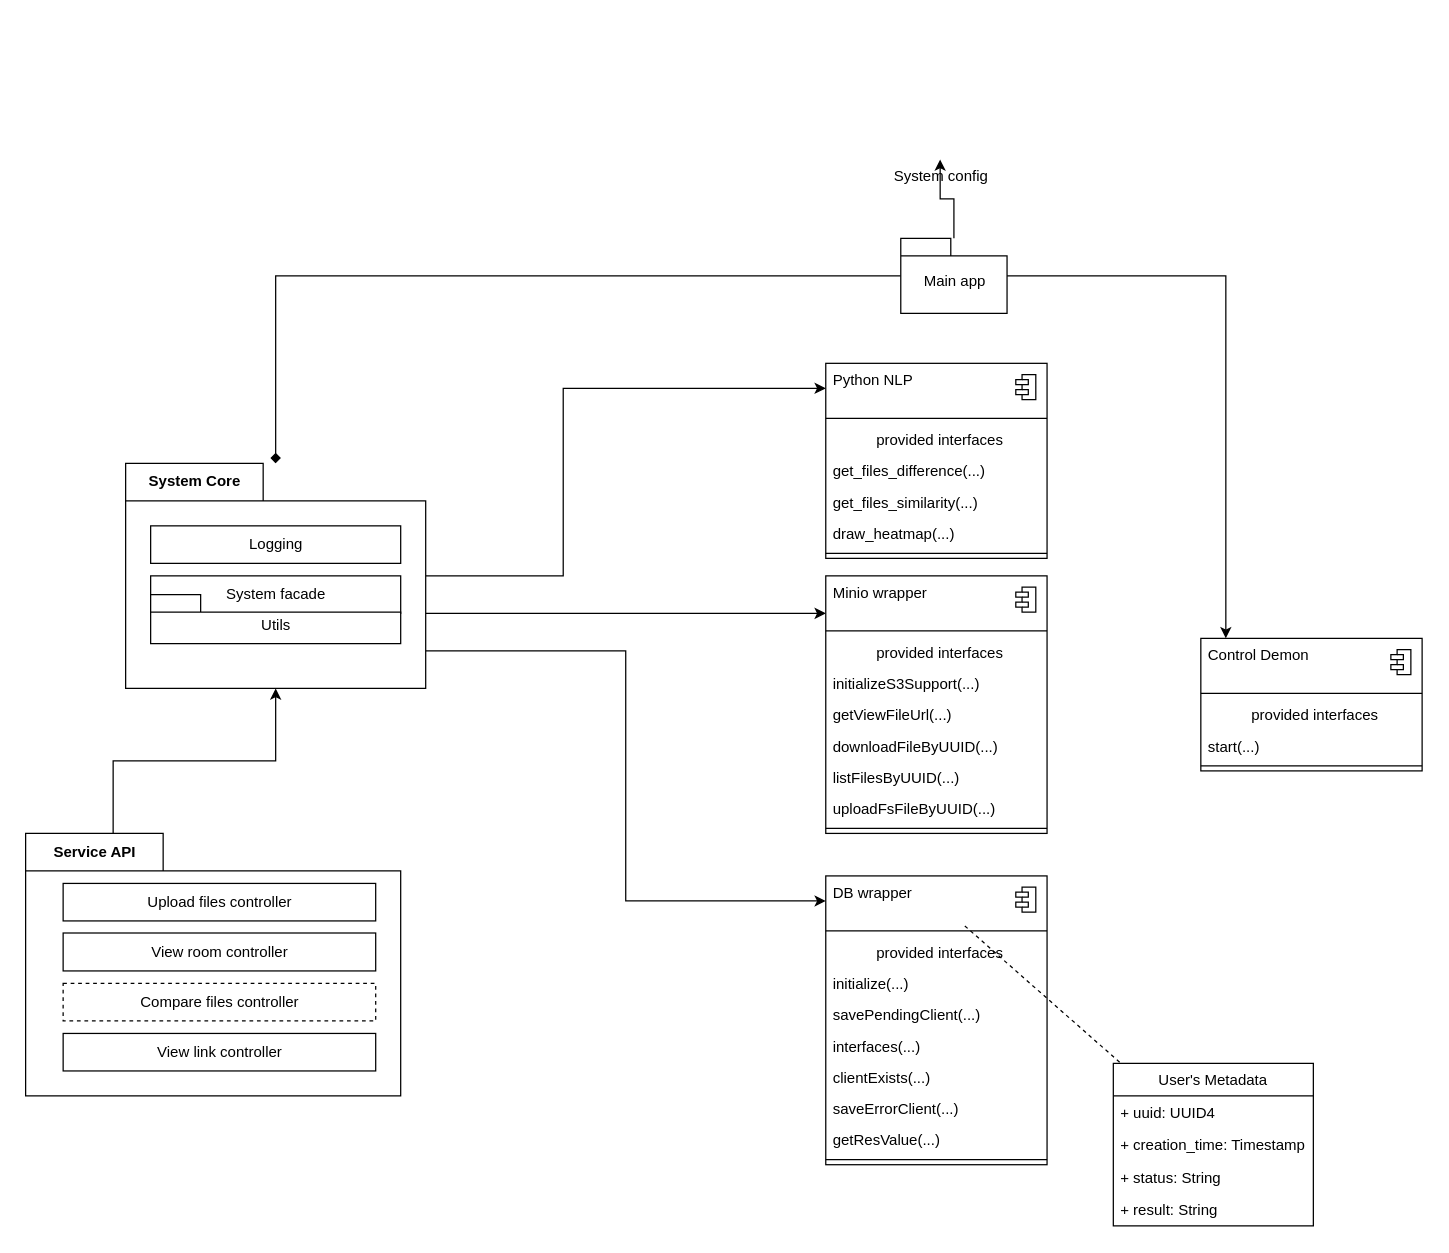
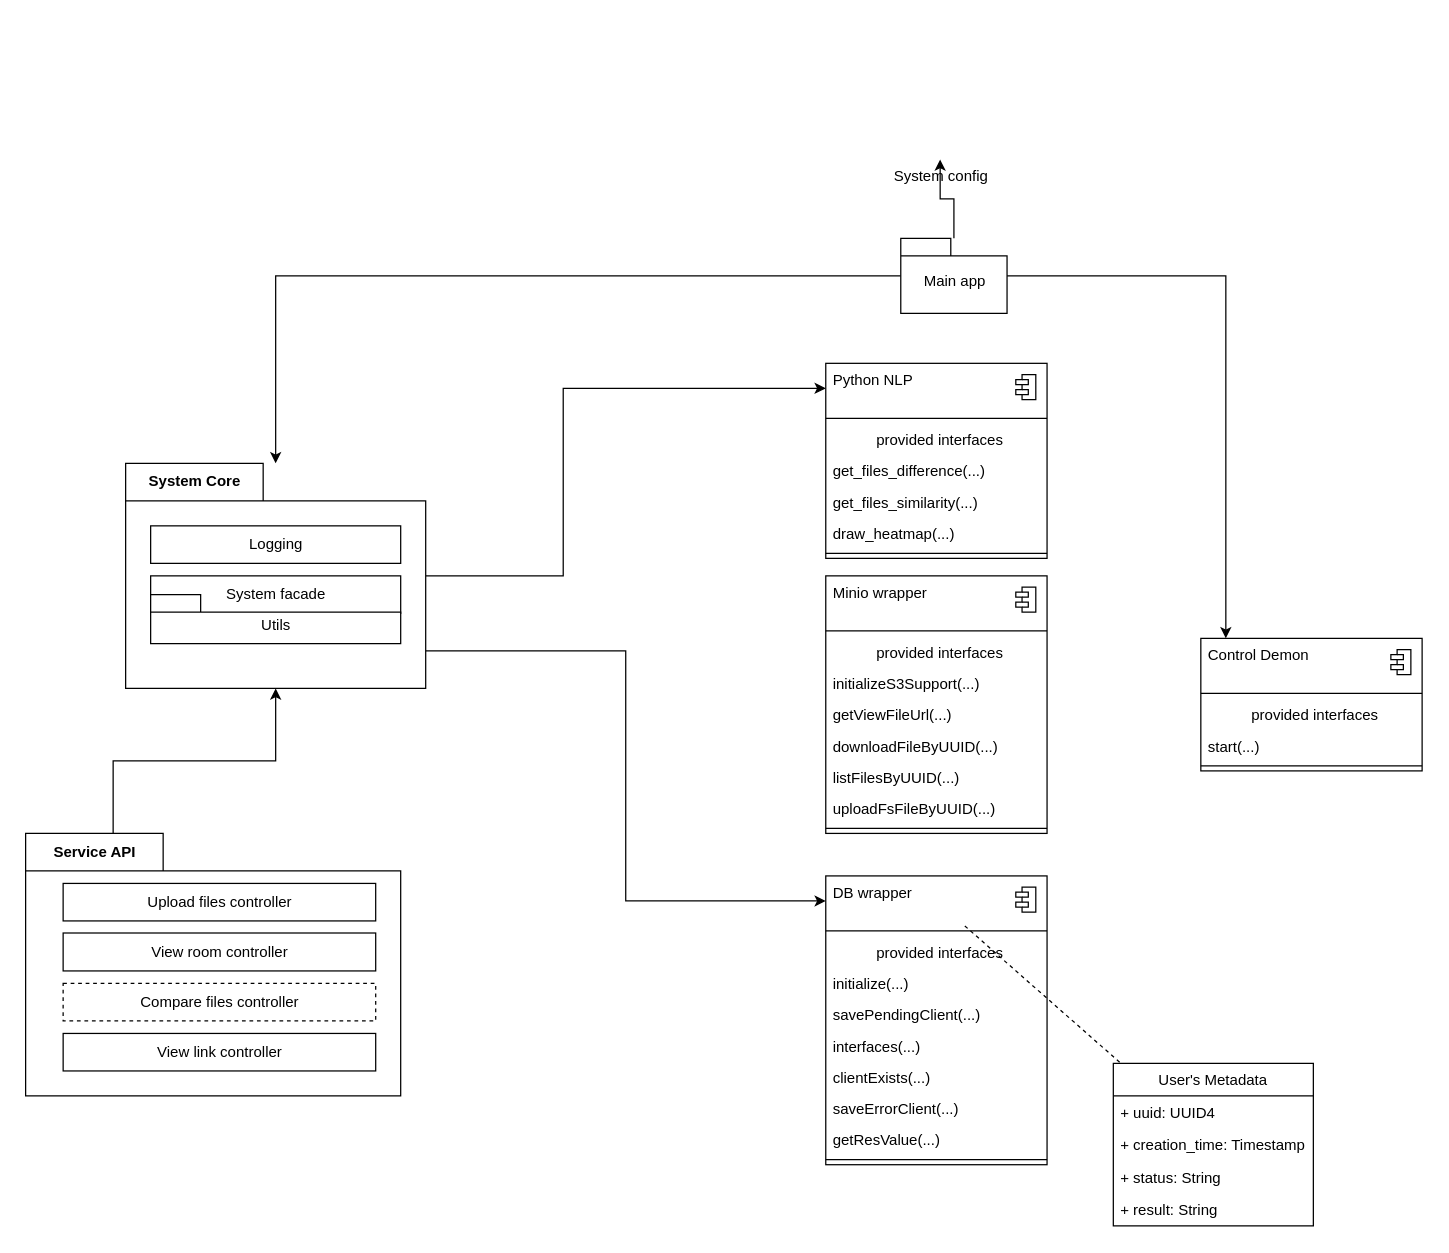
  <mxCell id="0" />
  <mxCell id="1" parent="0" />
  <mxCell id="2" style="edgeStyle=orthogonalEdgeStyle;rounded=0;orthogonalLoop=1;jettySize=auto;html=1;" parent="1" source="3" target="11" edge="1"><mxGeometry relative="1" as="geometry"><Array as="points"><mxPoint x="90" y="608" /><mxPoint x="220" y="608" /></Array></mxGeometry></mxCell>
  <mxCell id="3" value="Service API" style="shape=folder;fontStyle=1;tabWidth=110;tabHeight=30;tabPosition=left;html=1;boundedLbl=1;labelInHeader=1;" parent="1" vertex="1"><mxGeometry x="20" y="666" width="300" height="210" as="geometry" /></mxCell>
  <mxCell id="4" value="Upload files controller" style="html=1;" parent="3" vertex="1"><mxGeometry width="250" height="30" relative="1" as="geometry"><mxPoint x="30" y="40" as="offset" /></mxGeometry></mxCell>
  <mxCell id="5" value="View room controller" style="html=1;" parent="3" vertex="1"><mxGeometry x="30" y="79.66" width="250.01" height="30.34" as="geometry" /></mxCell>
  <mxCell id="6" value="View link controller" style="html=1;" parent="3" vertex="1"><mxGeometry x="30.01" y="160" width="250" height="30" as="geometry" /></mxCell>
  <mxCell id="7" value="Compare files controller" style="html=1;dashed=1;" parent="3" vertex="1"><mxGeometry x="30" y="120" width="250.01" height="30" as="geometry" /></mxCell>
  <mxCell id="8" style="edgeStyle=orthogonalEdgeStyle;rounded=0;orthogonalLoop=1;jettySize=auto;html=1;" parent="1" source="11" target="16" edge="1"><mxGeometry relative="1" as="geometry"><Array as="points"><mxPoint x="450" y="460" /><mxPoint x="450" y="310" /></Array></mxGeometry></mxCell>
- <mxCell id="9" style="edgeStyle=orthogonalEdgeStyle;rounded=0;orthogonalLoop=1;jettySize=auto;html=1;" parent="1" source="11" target="25" edge="1"><mxGeometry relative="1" as="geometry"><Array as="points"><mxPoint x="560" y="490" /><mxPoint x="560" y="490" /></Array></mxGeometry></mxCell>
  <mxCell id="10" style="edgeStyle=orthogonalEdgeStyle;rounded=0;orthogonalLoop=1;jettySize=auto;html=1;" parent="1" source="11" target="36" edge="1"><mxGeometry relative="1" as="geometry"><Array as="points"><mxPoint x="500" y="520" /><mxPoint x="500" y="720" /></Array></mxGeometry></mxCell>
  <mxCell id="11" value="System Core" style="shape=folder;fontStyle=1;tabWidth=110;tabHeight=30;tabPosition=left;html=1;boundedLbl=1;labelInHeader=1;" parent="1" vertex="1"><mxGeometry x="100" y="370" width="240" height="180" as="geometry" /></mxCell>
  <mxCell id="12" value="Logging" style="html=1;" parent="11" vertex="1"><mxGeometry width="200" height="30" relative="1" as="geometry"><mxPoint x="20" y="50" as="offset" /></mxGeometry></mxCell>
  <mxCell id="13" value="System facade" style="html=1;" parent="11" vertex="1"><mxGeometry width="200" height="30" relative="1" as="geometry"><mxPoint x="20" y="90" as="offset" /></mxGeometry></mxCell>
  <mxCell id="14" value="&lt;span style=&quot;font-weight: normal&quot;&gt;Utils&lt;/span&gt;" style="shape=folder;fontStyle=1;spacingTop=10;tabWidth=40;tabHeight=14;tabPosition=left;html=1;" parent="11" vertex="1"><mxGeometry x="20" y="105" width="200" height="39.13" as="geometry" /></mxCell>
  <mxCell id="15" value="" style="fontStyle=1;align=center;verticalAlign=top;childLayout=stackLayout;horizontal=1;horizontalStack=0;resizeParent=1;resizeParentMax=0;resizeLast=0;marginBottom=0;" parent="1" vertex="1"><mxGeometry x="660" y="290" width="177" height="156" as="geometry" /></mxCell>
  <mxCell id="16" value="Python NLP" style="html=1;align=left;spacingLeft=4;verticalAlign=top;strokeColor=none;fillColor=none;" parent="15" vertex="1"><mxGeometry width="177" height="40" as="geometry" /></mxCell>
  <mxCell id="17" value="" style="shape=module;jettyWidth=10;jettyHeight=4;" parent="16" vertex="1"><mxGeometry x="1" width="16" height="20" relative="1" as="geometry"><mxPoint x="-25" y="9" as="offset" /></mxGeometry></mxCell>
  <mxCell id="18" value="" style="line;strokeWidth=1;fillColor=none;align=left;verticalAlign=middle;spacingTop=-1;spacingLeft=3;spacingRight=3;rotatable=0;labelPosition=right;points=[];portConstraint=eastwest;" parent="15" vertex="1"><mxGeometry y="40" width="177" height="8" as="geometry" /></mxCell>
  <mxCell id="19" value="provided interfaces" style="html=1;align=center;spacingLeft=4;verticalAlign=top;strokeColor=none;fillColor=none;" parent="15" vertex="1"><mxGeometry y="48" width="177" height="25" as="geometry" /></mxCell>
  <mxCell id="20" value="get_files_difference(...)" style="html=1;align=left;spacingLeft=4;verticalAlign=top;strokeColor=none;fillColor=none;" parent="15" vertex="1"><mxGeometry y="73" width="177" height="25" as="geometry" /></mxCell>
  <mxCell id="21" value="get_files_similarity(...)" style="html=1;align=left;spacingLeft=4;verticalAlign=top;strokeColor=none;fillColor=none;" parent="15" vertex="1"><mxGeometry y="98" width="177" height="25" as="geometry" /></mxCell>
  <mxCell id="22" value="draw_heatmap(...)" style="html=1;align=left;spacingLeft=4;verticalAlign=top;strokeColor=none;fillColor=none;" parent="15" vertex="1"><mxGeometry y="123" width="177" height="25" as="geometry" /></mxCell>
  <mxCell id="23" value="" style="line;strokeWidth=1;fillColor=none;align=left;verticalAlign=middle;spacingTop=-1;spacingLeft=3;spacingRight=3;rotatable=0;labelPosition=right;points=[];portConstraint=eastwest;" parent="15" vertex="1"><mxGeometry y="148" width="177" height="8" as="geometry" /></mxCell>
  <mxCell id="24" value="" style="fontStyle=1;align=center;verticalAlign=top;childLayout=stackLayout;horizontal=1;horizontalStack=0;resizeParent=1;resizeParentMax=0;resizeLast=0;marginBottom=0;" parent="1" vertex="1"><mxGeometry x="660" y="460" width="177" height="206" as="geometry" /></mxCell>
  <mxCell id="25" value="Minio wrapper" style="html=1;align=left;spacingLeft=4;verticalAlign=top;strokeColor=none;fillColor=none;" parent="24" vertex="1"><mxGeometry width="177" height="40" as="geometry" /></mxCell>
  <mxCell id="26" value="" style="shape=module;jettyWidth=10;jettyHeight=4;" parent="25" vertex="1"><mxGeometry x="1" width="16" height="20" relative="1" as="geometry"><mxPoint x="-25" y="9" as="offset" /></mxGeometry></mxCell>
  <mxCell id="27" value="" style="line;strokeWidth=1;fillColor=none;align=left;verticalAlign=middle;spacingTop=-1;spacingLeft=3;spacingRight=3;rotatable=0;labelPosition=right;points=[];portConstraint=eastwest;" parent="24" vertex="1"><mxGeometry y="40" width="177" height="8" as="geometry" /></mxCell>
  <mxCell id="28" value="provided interfaces" style="html=1;align=center;spacingLeft=4;verticalAlign=top;strokeColor=none;fillColor=none;" parent="24" vertex="1"><mxGeometry y="48" width="177" height="25" as="geometry" /></mxCell>
  <mxCell id="29" value="initializeS3Support(...)" style="html=1;align=left;spacingLeft=4;verticalAlign=top;strokeColor=none;fillColor=none;" parent="24" vertex="1"><mxGeometry y="73" width="177" height="25" as="geometry" /></mxCell>
  <mxCell id="30" value="getViewFileUrl(...)" style="html=1;align=left;spacingLeft=4;verticalAlign=top;strokeColor=none;fillColor=none;" parent="24" vertex="1"><mxGeometry y="98" width="177" height="25" as="geometry" /></mxCell>
  <mxCell id="31" value="downloadFileByUUID(...)" style="html=1;align=left;spacingLeft=4;verticalAlign=top;strokeColor=none;fillColor=none;" parent="24" vertex="1"><mxGeometry y="123" width="177" height="25" as="geometry" /></mxCell>
  <mxCell id="32" value="listFilesByUUID(...)" style="html=1;align=left;spacingLeft=4;verticalAlign=top;strokeColor=none;fillColor=none;" parent="24" vertex="1"><mxGeometry y="148" width="177" height="25" as="geometry" /></mxCell>
  <mxCell id="33" value="uploadFsFileByUUID(...)" style="html=1;align=left;spacingLeft=4;verticalAlign=top;strokeColor=none;fillColor=none;" parent="24" vertex="1"><mxGeometry y="173" width="177" height="25" as="geometry" /></mxCell>
  <mxCell id="34" value="" style="line;strokeWidth=1;fillColor=none;align=left;verticalAlign=middle;spacingTop=-1;spacingLeft=3;spacingRight=3;rotatable=0;labelPosition=right;points=[];portConstraint=eastwest;" parent="24" vertex="1"><mxGeometry y="198" width="177" height="8" as="geometry" /></mxCell>
  <mxCell id="35" value="" style="fontStyle=1;align=center;verticalAlign=top;childLayout=stackLayout;horizontal=1;horizontalStack=0;resizeParent=1;resizeParentMax=0;resizeLast=0;marginBottom=0;" parent="1" vertex="1"><mxGeometry x="660" y="700" width="177" height="231" as="geometry" /></mxCell>
  <mxCell id="36" value="DB wrapper" style="html=1;align=left;spacingLeft=4;verticalAlign=top;strokeColor=none;fillColor=none;" parent="35" vertex="1"><mxGeometry width="177" height="40" as="geometry" /></mxCell>
  <mxCell id="37" value="" style="shape=module;jettyWidth=10;jettyHeight=4;" parent="36" vertex="1"><mxGeometry x="1" width="16" height="20" relative="1" as="geometry"><mxPoint x="-25" y="9" as="offset" /></mxGeometry></mxCell>
  <mxCell id="38" value="" style="line;strokeWidth=1;fillColor=none;align=left;verticalAlign=middle;spacingTop=-1;spacingLeft=3;spacingRight=3;rotatable=0;labelPosition=right;points=[];portConstraint=eastwest;" parent="35" vertex="1"><mxGeometry y="40" width="177" height="8" as="geometry" /></mxCell>
  <mxCell id="39" value="provided interfaces" style="html=1;align=center;spacingLeft=4;verticalAlign=top;strokeColor=none;fillColor=none;" parent="35" vertex="1"><mxGeometry y="48" width="177" height="25" as="geometry" /></mxCell>
  <mxCell id="40" value="initialize(...)" style="html=1;align=left;spacingLeft=4;verticalAlign=top;strokeColor=none;fillColor=none;" parent="35" vertex="1"><mxGeometry y="73" width="177" height="25" as="geometry" /></mxCell>
  <mxCell id="41" value="savePendingClient(...)" style="html=1;align=left;spacingLeft=4;verticalAlign=top;strokeColor=none;fillColor=none;" parent="35" vertex="1"><mxGeometry y="98" width="177" height="25" as="geometry" /></mxCell>
  <mxCell id="42" value="interfaces(...)" style="html=1;align=left;spacingLeft=4;verticalAlign=top;strokeColor=none;fillColor=none;" parent="35" vertex="1"><mxGeometry y="123" width="177" height="25" as="geometry" /></mxCell>
  <mxCell id="43" value="clientExists(...)" style="html=1;align=left;spacingLeft=4;verticalAlign=top;strokeColor=none;fillColor=none;" parent="35" vertex="1"><mxGeometry y="148" width="177" height="25" as="geometry" /></mxCell>
  <mxCell id="44" value="saveErrorClient(...)" style="html=1;align=left;spacingLeft=4;verticalAlign=top;strokeColor=none;fillColor=none;" parent="35" vertex="1"><mxGeometry y="173" width="177" height="25" as="geometry" /></mxCell>
  <mxCell id="45" value="getResValue(...)" style="html=1;align=left;spacingLeft=4;verticalAlign=top;strokeColor=none;fillColor=none;" parent="35" vertex="1"><mxGeometry y="198" width="177" height="25" as="geometry" /></mxCell>
  <mxCell id="46" value="" style="line;strokeWidth=1;fillColor=none;align=left;verticalAlign=middle;spacingTop=-1;spacingLeft=3;spacingRight=3;rotatable=0;labelPosition=right;points=[];portConstraint=eastwest;" parent="35" vertex="1"><mxGeometry y="223" width="177" height="8" as="geometry" /></mxCell>
  <mxCell id="47" value="System config" style="shape=image;html=1;verticalAlign=top;verticalLabelPosition=bottom;labelBackgroundColor=#ffffff;imageAspect=0;aspect=fixed;image=https://cdn3.iconfinder.com/data/icons/files-and-folders-41/32/Files_and_Folders_file_config_configuration_options_cog-128.png" parent="1" vertex="1"><mxGeometry x="698" y="20" width="107" height="107" as="geometry" /></mxCell>
  <mxCell id="48" style="edgeStyle=orthogonalEdgeStyle;rounded=0;orthogonalLoop=1;jettySize=auto;html=1;" parent="1" source="51" target="47" edge="1"><mxGeometry relative="1" as="geometry" /></mxCell>
- <mxCell id="49" style="edgeStyle=orthogonalEdgeStyle;rounded=0;orthogonalLoop=1;jettySize=auto;html=1;endArrow=diamond;" parent="1" source="51" target="11" edge="1"><mxGeometry relative="1" as="geometry" /></mxCell>
+ <mxCell id="49" style="edgeStyle=orthogonalEdgeStyle;rounded=0;orthogonalLoop=1;jettySize=auto;html=1;" parent="1" source="51" target="11" edge="1"><mxGeometry relative="1" as="geometry" /></mxCell>
  <mxCell id="50" style="edgeStyle=orthogonalEdgeStyle;rounded=0;orthogonalLoop=1;jettySize=auto;html=1;" parent="1" source="51" target="53" edge="1"><mxGeometry relative="1" as="geometry"><Array as="points"><mxPoint x="980" y="220" /></Array></mxGeometry></mxCell>
  <mxCell id="51" value="&lt;span style=&quot;font-weight: 400&quot;&gt;Main app&lt;/span&gt;" style="shape=folder;fontStyle=1;spacingTop=10;tabWidth=40;tabHeight=14;tabPosition=left;html=1;" parent="1" vertex="1"><mxGeometry x="720" y="190" width="85" height="60" as="geometry" /></mxCell>
  <mxCell id="52" value="" style="fontStyle=1;align=center;verticalAlign=top;childLayout=stackLayout;horizontal=1;horizontalStack=0;resizeParent=1;resizeParentMax=0;resizeLast=0;marginBottom=0;" parent="1" vertex="1"><mxGeometry x="960" y="510" width="177" height="106" as="geometry" /></mxCell>
  <mxCell id="53" value="Control Demon" style="html=1;align=left;spacingLeft=4;verticalAlign=top;strokeColor=none;fillColor=none;" parent="52" vertex="1"><mxGeometry width="177" height="40" as="geometry" /></mxCell>
  <mxCell id="54" value="" style="shape=module;jettyWidth=10;jettyHeight=4;" parent="53" vertex="1"><mxGeometry x="1" width="16" height="20" relative="1" as="geometry"><mxPoint x="-25" y="9" as="offset" /></mxGeometry></mxCell>
  <mxCell id="55" value="" style="line;strokeWidth=1;fillColor=none;align=left;verticalAlign=middle;spacingTop=-1;spacingLeft=3;spacingRight=3;rotatable=0;labelPosition=right;points=[];portConstraint=eastwest;" parent="52" vertex="1"><mxGeometry y="40" width="177" height="8" as="geometry" /></mxCell>
  <mxCell id="56" value="provided interfaces" style="html=1;align=center;spacingLeft=4;verticalAlign=top;strokeColor=none;fillColor=none;" parent="52" vertex="1"><mxGeometry y="48" width="177" height="25" as="geometry" /></mxCell>
  <mxCell id="57" value="start(...)" style="html=1;align=left;spacingLeft=4;verticalAlign=top;strokeColor=none;fillColor=none;" parent="52" vertex="1"><mxGeometry y="73" width="177" height="25" as="geometry" /></mxCell>
  <mxCell id="58" value="" style="line;strokeWidth=1;fillColor=none;align=left;verticalAlign=middle;spacingTop=-1;spacingLeft=3;spacingRight=3;rotatable=0;labelPosition=right;points=[];portConstraint=eastwest;" parent="52" vertex="1"><mxGeometry y="98" width="177" height="8" as="geometry" /></mxCell>
  <mxCell id="59" value="User's Metadata" style="swimlane;fontStyle=0;childLayout=stackLayout;horizontal=1;startSize=26;fillColor=none;horizontalStack=0;resizeParent=1;resizeParentMax=0;resizeLast=0;collapsible=1;marginBottom=0;" vertex="1" parent="1"><mxGeometry x="890" y="850" width="160" height="130" as="geometry" /></mxCell>
  <mxCell id="60" value="+ uuid: UUID4" style="text;strokeColor=none;fillColor=none;align=left;verticalAlign=top;spacingLeft=4;spacingRight=4;overflow=hidden;rotatable=0;points=[[0,0.5],[1,0.5]];portConstraint=eastwest;" vertex="1" parent="59"><mxGeometry y="26" width="160" height="26" as="geometry" /></mxCell>
  <mxCell id="61" value="+ creation_time: Timestamp" style="text;strokeColor=none;fillColor=none;align=left;verticalAlign=top;spacingLeft=4;spacingRight=4;overflow=hidden;rotatable=0;points=[[0,0.5],[1,0.5]];portConstraint=eastwest;" vertex="1" parent="59"><mxGeometry y="52" width="160" height="26" as="geometry" /></mxCell>
  <mxCell id="62" value="+ status: String" style="text;strokeColor=none;fillColor=none;align=left;verticalAlign=top;spacingLeft=4;spacingRight=4;overflow=hidden;rotatable=0;points=[[0,0.5],[1,0.5]];portConstraint=eastwest;" vertex="1" parent="59"><mxGeometry y="78" width="160" height="26" as="geometry" /></mxCell>
  <mxCell id="63" value="+ result: String" style="text;strokeColor=none;fillColor=none;align=left;verticalAlign=top;spacingLeft=4;spacingRight=4;overflow=hidden;rotatable=0;points=[[0,0.5],[1,0.5]];portConstraint=eastwest;" vertex="1" parent="59"><mxGeometry y="104" width="160" height="26" as="geometry" /></mxCell>
  <mxCell id="64" style="rounded=0;orthogonalLoop=1;jettySize=auto;html=1;dashed=1;endArrow=none;endFill=0;" edge="1" parent="1" source="36" target="59"><mxGeometry relative="1" as="geometry" /></mxCell>
